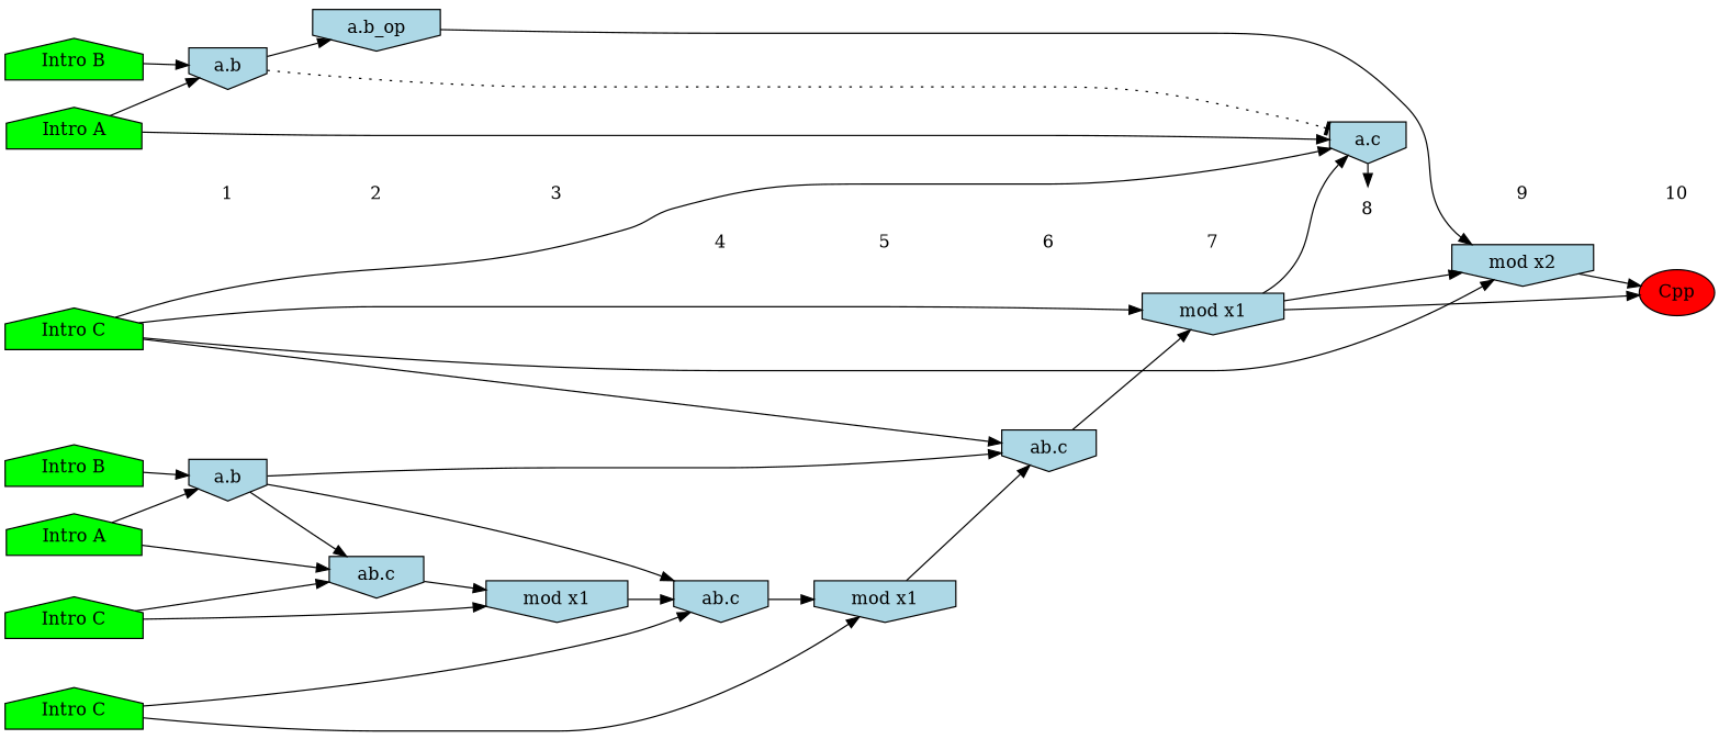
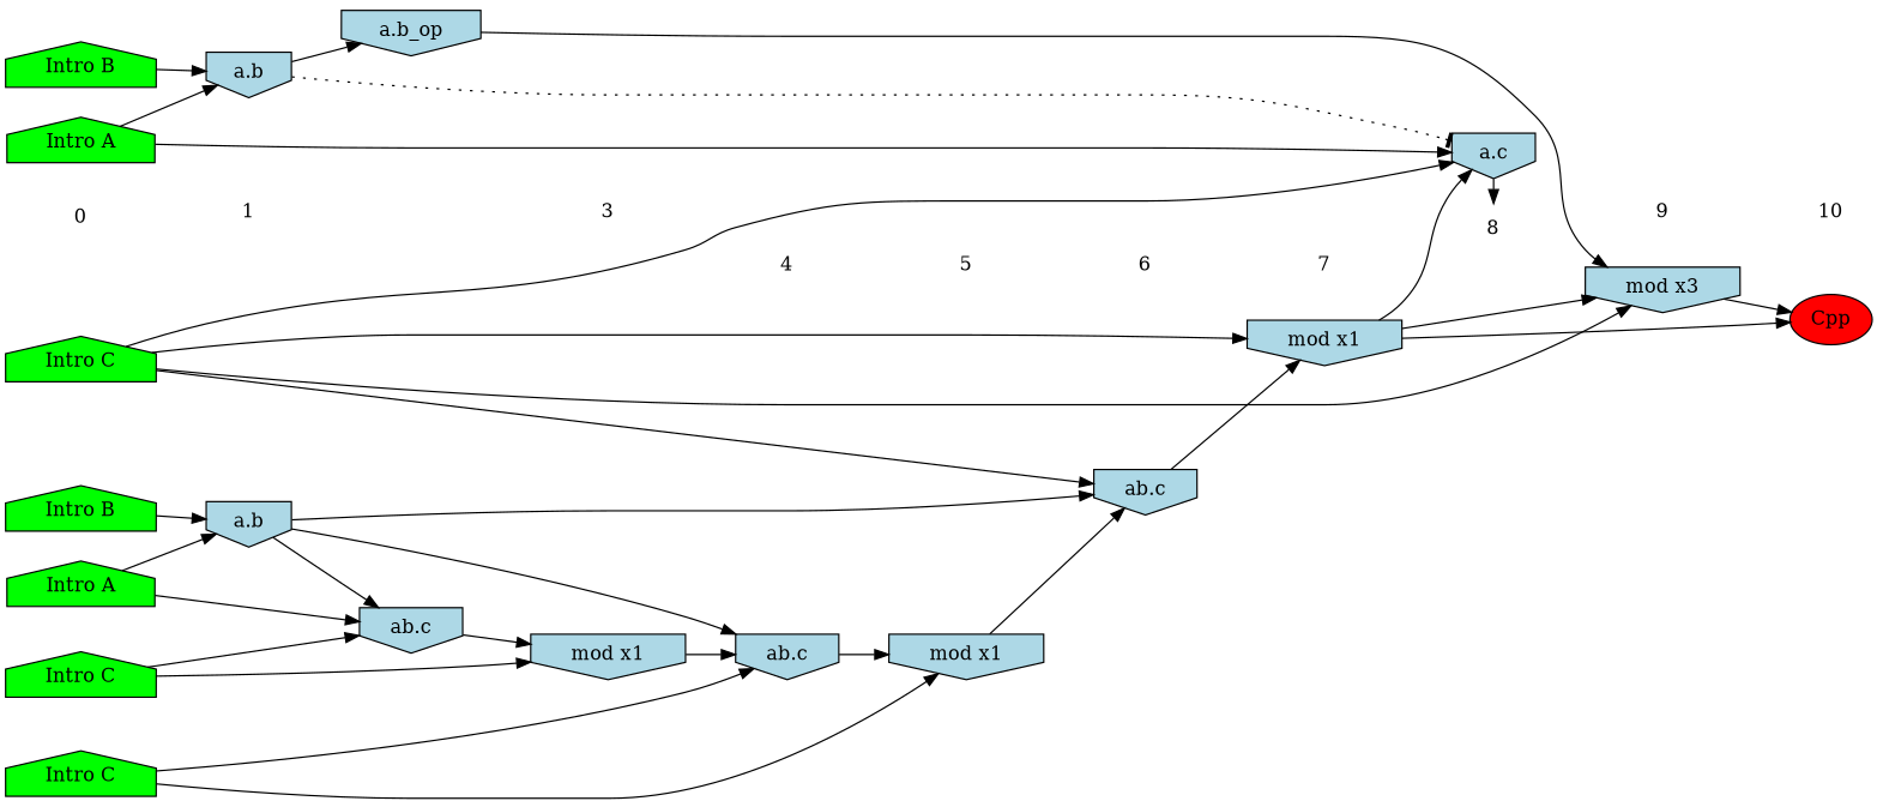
  digraph {
    rankdir=LR
    ranksep=.5
    node [shape=plaintext style=filled]
+   0 [style=""]
    n2 [fillcolor=green label="Intro A" shape=house]
    n3 [fillcolor=green label="Intro B" shape=house]
    n4 [fillcolor=green label="Intro A" shape=house]
    n5 [fillcolor=green label="Intro B" shape=house]
    n6 [fillcolor=green label="Intro C" shape=house]
    n7 [fillcolor=green label="Intro C" shape=house]
    n8 [fillcolor=green label="Intro C" shape=house]
    1 [style=""]
    n10 [fillcolor=lightblue label="a.b" shape=invhouse]
    n11 [fillcolor=lightblue label="a.b" shape=invhouse]
-   2 [style=""]
    n13 [fillcolor=lightblue label="ab.c" shape=invhouse]
    n14 [fillcolor=lightblue label="a.b_op" shape=invhouse]
    3 [style=""]
    n16 [fillcolor=lightblue label="mod x1" shape=invhouse]
    4 [style=""]
    n18 [fillcolor=lightblue label="ab.c" shape=invhouse]
    5 [style=""]
    n20 [fillcolor=lightblue label="mod x1" shape=invhouse]
    6 [style=""]
    n22 [fillcolor=lightblue label="ab.c" shape=invhouse]
    7 [style=""]
    n24 [fillcolor=lightblue label="mod x1" shape=invhouse]
    8 [style=""]
    n26 [fillcolor=lightblue label="a.c" shape=invhouse]
    9 [style=""]
-   n28 [fillcolor=lightblue label="mod x2" shape=invhouse]
+   n28 [fillcolor=lightblue label="mod x3" shape=invhouse]
    10 [style=""]
    n30 [fillcolor=red label=Cpp shape=""]
    subgraph sub_1 {
      rank=same
+     0
      n2
      n3
      n4
      n5
      n6
      n7
      n8
    }
    subgraph sub_2 {
      rank=same
      1
      n10
      n11
    }
    subgraph sub_3 {
      rank=same
-     2
      n13
      n14
    }
    subgraph sub_4 {
      rank=same
      3
      n16
    }
    subgraph sub_5 {
      rank=same
      4
      n18
    }
    subgraph sub_6 {
      rank=same
      5
      n20
    }
    subgraph sub_7 {
      rank=same
      6
      n22
    }
    subgraph sub_8 {
      rank=same
      7
      n24
    }
    subgraph sub_9 {
      rank=same
      8
      n26
    }
    subgraph sub_10 {
      rank=same
      9
      n28
    }
    subgraph sub_11 {
      rank=same
      10
      n30
    }
+   0 -> 1 [style=invis]
    n2 -> n10
    n2 -> n13
    n3 -> n10
    n4 -> n11
    n4 -> n26
    n5 -> n11
    n6 -> n13
    n6 -> n16
    n7 -> n22
    n7 -> n24
    n7 -> n26
    n7 -> n28
    n8 -> n18
    n8 -> n20
-   1 -> 2 [style=invis]
    n10 -> n13
    n10 -> n18
    n10 -> n22
    n11 -> n14
    n11 -> n26 [arrowhead=tee style=dotted]
-   2 -> 3 [style=invis]
    n13 -> n16
    n14 -> n28
    3 -> 4 [style=invis]
    n16 -> n18
    4 -> 5 [style=invis]
    n18 -> n20
    5 -> 6 [style=invis]
    n20 -> n22
    6 -> 7 [style=invis]
    n22 -> n24
    7 -> 8 [style=invis]
    n24 -> n26
    n24 -> n28
    n24 -> n30
    8 -> 9 [style=invis]
    n26 -> 8
    9 -> 10 [style=invis]
    n28 -> n30
  }
